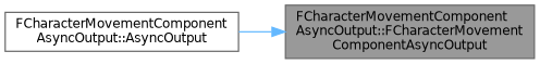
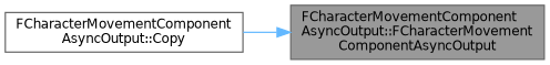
  digraph {
    rankdir=RL
    node [fontname=Helvetica fontsize=10 shape=box style=filled]
    n1 [color=gray40 fillcolor=grey60 fontcolor=black height=0.2 label="FCharacterMovementComponent\lAsyncOutput::FCharacterMovement\lComponentAsyncOutput" width=0.4]
-   n2 [color=grey40 fillcolor=white height=0.2 label="FCharacterMovementComponent\lAsyncOutput::AsyncOutput" width=0.4]
+   n2 [color=grey40 fillcolor=white height=0.2 label="FCharacterMovementComponent\lAsyncOutput::Copy" width=0.4]
    n1 -> n2 [color=steelblue1 dir=back fontname=Helvetica fontsize=10 labelfontname=Helvetica labelfontsize=10 style=solid]
  }
